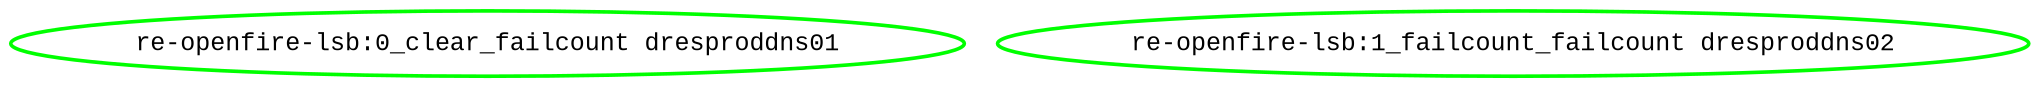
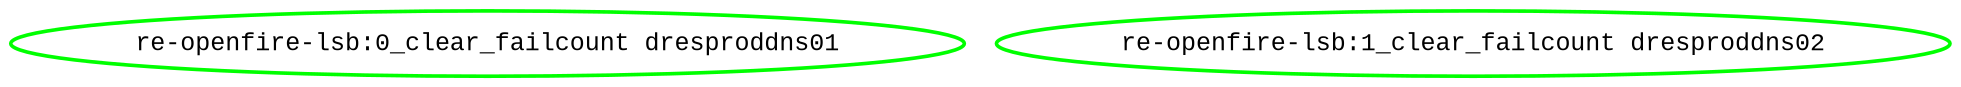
  digraph {
    fontname="Liberation Mono"
    node [color=green fontcolor=black style=bold fontname="Liberation Mono"]
    "re-openfire-lsb:0_clear_failcount dresproddns01"
-   "re-openfire-lsb:1_clear_failcount dresproddns02" [label="re-openfire-lsb:1_failcount_failcount dresproddns02"]
+   "re-openfire-lsb:1_clear_failcount dresproddns02"
  }
